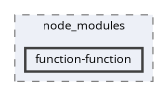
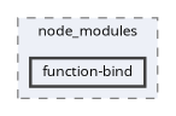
  digraph {
    compound=true
    fontname="Open Sans"
-   n1 [color=grey25 fillcolor="#edf0f7" fontname="Open Sans" fontsize=10 height=0.2 label="function-function" shape=box style="filled,bold" width=0.4]
+   n1 [color=grey25 fillcolor="#edf0f7" fontname="Open Sans" fontsize=10 height=0.2 label="function-bind" shape=box style="filled,bold" width=0.4]
    subgraph cluster_1 {
      bgcolor="#edf0f7"
      fontsize=10
      label=node_modules
      pencolor=grey50
      style="filled,dashed"
      n1
    }
  }
